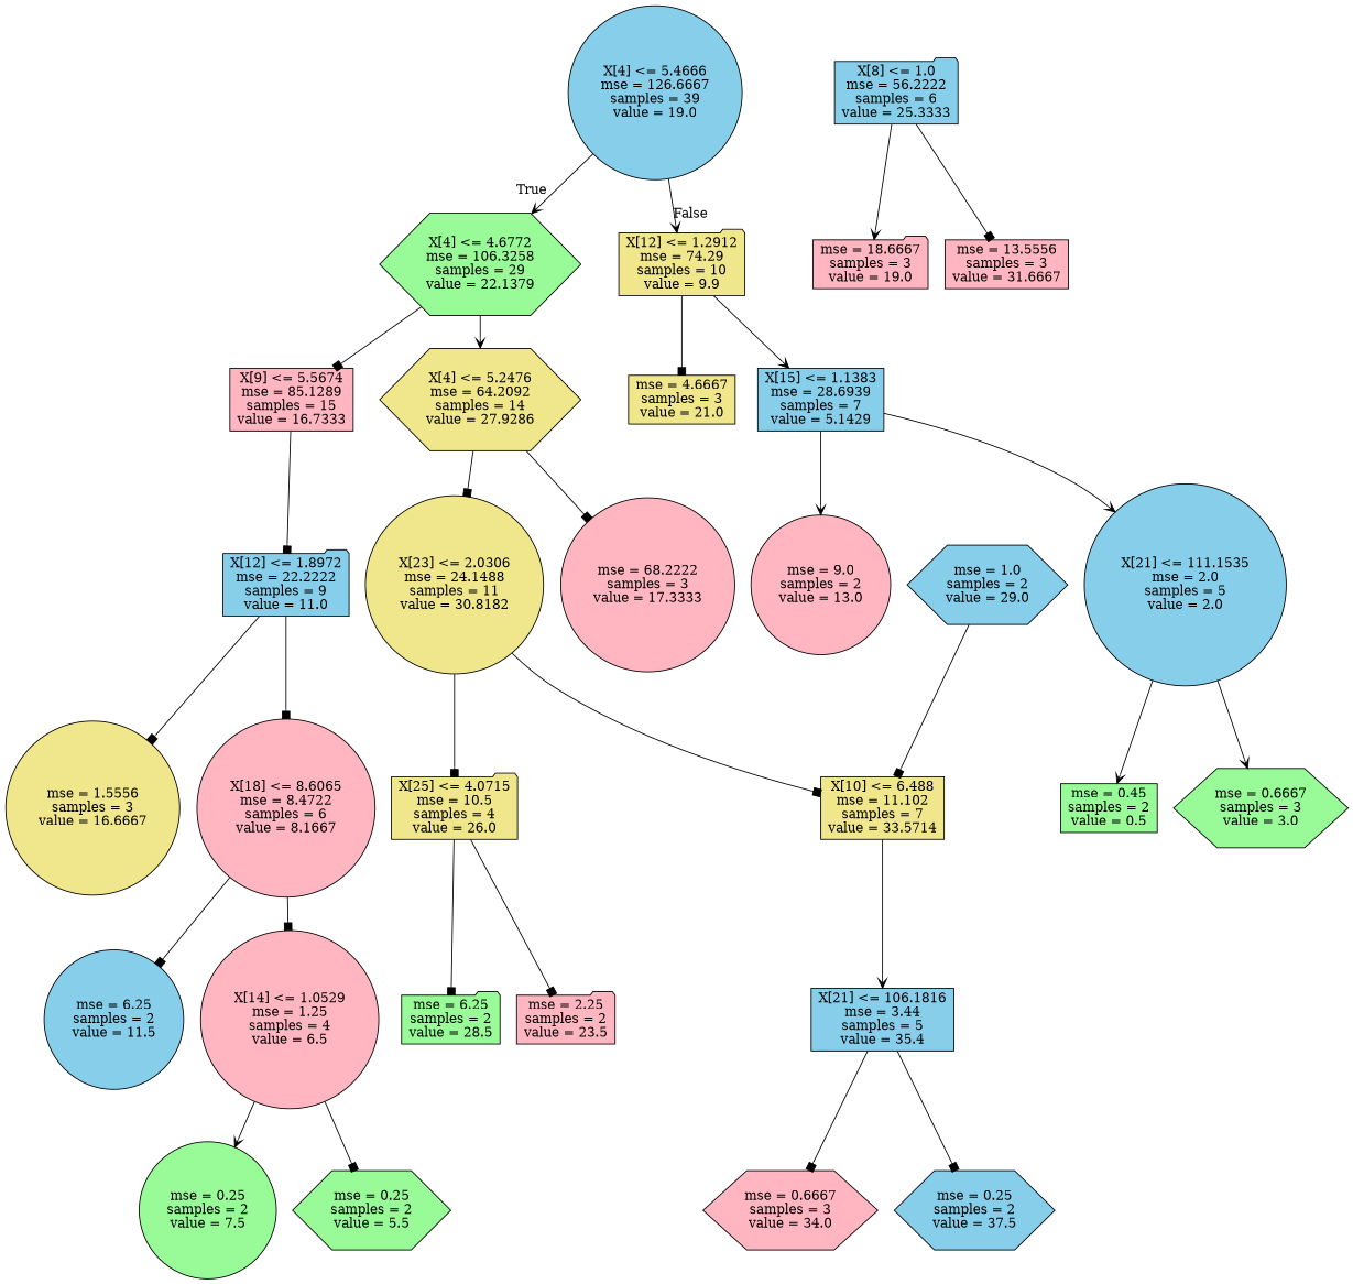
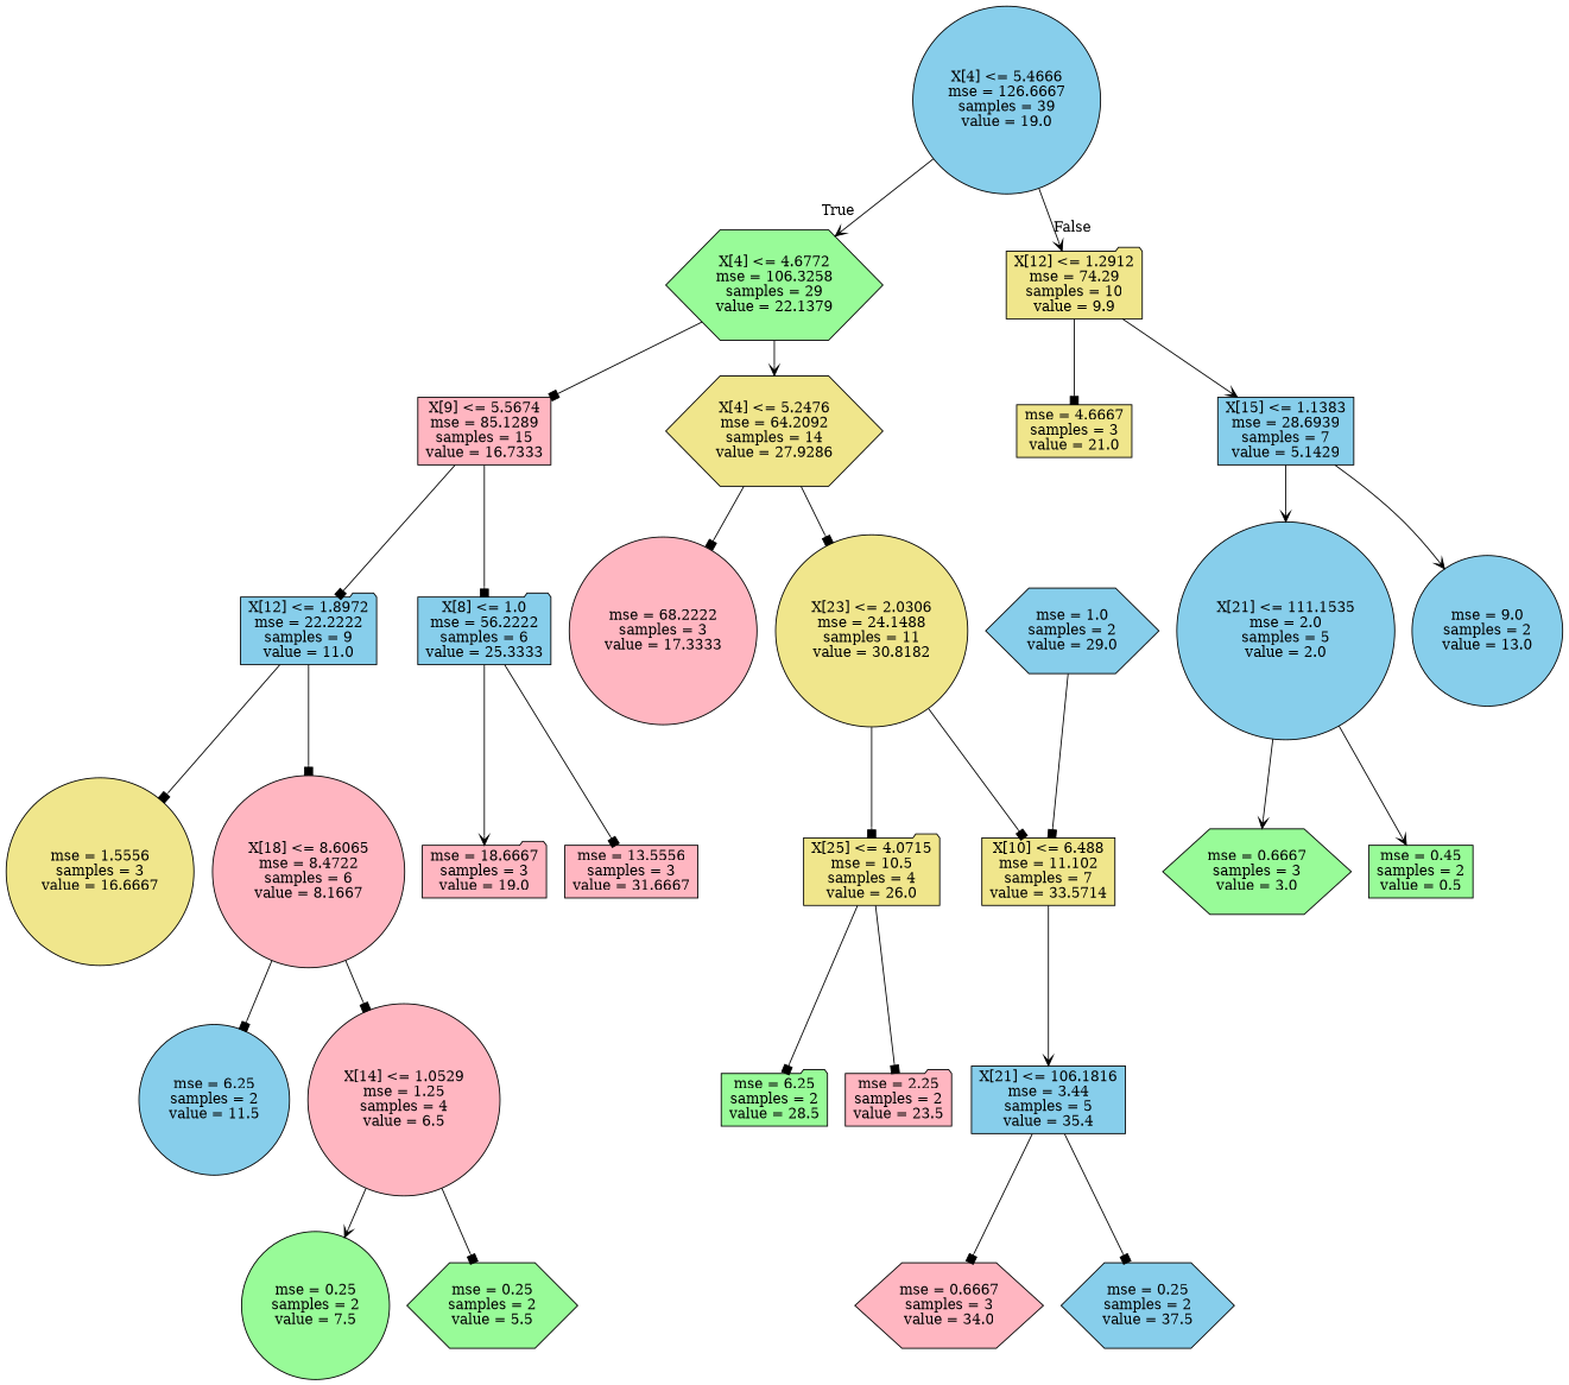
  digraph {
    node [fillcolor=skyblue shape=circle style=filled]
    edge [arrowhead=box]
    n1 [label="X[4] <= 5.4666\nmse = 126.6667\nsamples = 39\nvalue = 19.0"]
    n2 [fillcolor=palegreen label="X[4] <= 4.6772\nmse = 106.3258\nsamples = 29\nvalue = 22.1379" shape=hexagon]
    n3 [fillcolor=khaki label="X[12] <= 1.2912\nmse = 74.29\nsamples = 10\nvalue = 9.9" shape=folder]
    n4 [fillcolor=lightpink label="X[9] <= 5.5674\nmse = 85.1289\nsamples = 15\nvalue = 16.7333" shape=box]
    n5 [fillcolor=khaki label="X[4] <= 5.2476\nmse = 64.2092\nsamples = 14\nvalue = 27.9286" shape=hexagon]
    n6 [fillcolor=khaki label="mse = 4.6667\nsamples = 3\nvalue = 21.0" shape=box]
    n7 [label="X[15] <= 1.1383\nmse = 28.6939\nsamples = 7\nvalue = 5.1429" shape=box]
    n8 [label="X[8] <= 1.0\nmse = 56.2222\nsamples = 6\nvalue = 25.3333" shape=folder]
    n9 [label="X[12] <= 1.8972\nmse = 22.2222\nsamples = 9\nvalue = 11.0" shape=folder]
    n10 [fillcolor=khaki label="X[23] <= 2.0306\nmse = 24.1488\nsamples = 11\nvalue = 30.8182"]
    n11 [fillcolor=lightpink label="mse = 68.2222\nsamples = 3\nvalue = 17.3333"]
    n12 [fillcolor=lightpink label="mse = 18.6667\nsamples = 3\nvalue = 19.0" shape=folder]
    n13 [fillcolor=lightpink label="mse = 13.5556\nsamples = 3\nvalue = 31.6667" shape=box]
    n14 [fillcolor=khaki label="mse = 1.5556\nsamples = 3\nvalue = 16.6667"]
    n15 [fillcolor=lightpink label="X[18] <= 8.6065\nmse = 8.4722\nsamples = 6\nvalue = 8.1667"]
    n16 [fillcolor=lightpink label="X[14] <= 1.0529\nmse = 1.25\nsamples = 4\nvalue = 6.5"]
    n17 [label="mse = 6.25\nsamples = 2\nvalue = 11.5"]
    n18 [fillcolor=palegreen label="mse = 0.25\nsamples = 2\nvalue = 7.5"]
    n19 [fillcolor=palegreen label="mse = 0.25\nsamples = 2\nvalue = 5.5" shape=hexagon]
    n20 [fillcolor=khaki label="X[10] <= 6.488\nmse = 11.102\nsamples = 7\nvalue = 33.5714" shape=box]
    n21 [fillcolor=khaki label="X[25] <= 4.0715\nmse = 10.5\nsamples = 4\nvalue = 26.0" shape=folder]
    n22 [label="X[21] <= 106.1816\nmse = 3.44\nsamples = 5\nvalue = 35.4" shape=box]
    n23 [fillcolor=palegreen label="mse = 6.25\nsamples = 2\nvalue = 28.5" shape=folder]
    n24 [fillcolor=lightpink label="mse = 2.25\nsamples = 2\nvalue = 23.5" shape=folder]
    n25 [fillcolor=lightpink label="mse = 0.6667\nsamples = 3\nvalue = 34.0" shape=hexagon]
    n26 [label="mse = 0.25\nsamples = 2\nvalue = 37.5" shape=hexagon]
    n27 [label="mse = 1.0\nsamples = 2\nvalue = 29.0" shape=hexagon]
-   n28 [fillcolor=lightpink label="mse = 9.0\nsamples = 2\nvalue = 13.0"]
+   n28 [label="mse = 9.0\nsamples = 2\nvalue = 13.0"]
    n29 [label="X[21] <= 111.1535\nmse = 2.0\nsamples = 5\nvalue = 2.0"]
    n30 [fillcolor=palegreen label="mse = 0.45\nsamples = 2\nvalue = 0.5" shape=box]
    n31 [fillcolor=palegreen label="mse = 0.6667\nsamples = 3\nvalue = 3.0" shape=hexagon]
    n1 -> n2 [arrowhead=vee headlabel=True labelangle=45 labeldistance=2.5]
    n1 -> n3 [arrowhead=vee headlabel=False labelangle=-45 labeldistance=2.5]
    n2 -> n4
    n2 -> n5 [arrowhead=vee]
    n3 -> n6
    n3 -> n7 [arrowhead=vee]
+   n4 -> n8
    n4 -> n9
    n5 -> n10
    n5 -> n11
    n7 -> n28 [arrowhead=vee]
    n7 -> n29 [arrowhead=vee]
    n8 -> n12 [arrowhead=vee]
    n8 -> n13
    n9 -> n14
    n9 -> n15
    n10 -> n20
    n10 -> n21
    n15 -> n16
    n15 -> n17
    n16 -> n18 [arrowhead=vee]
    n16 -> n19
    n20 -> n22 [arrowhead=vee]
    n21 -> n23
    n21 -> n24
    n22 -> n25
    n22 -> n26
    n27 -> n20
    n29 -> n30 [arrowhead=vee]
    n29 -> n31 [arrowhead=vee]
  }
